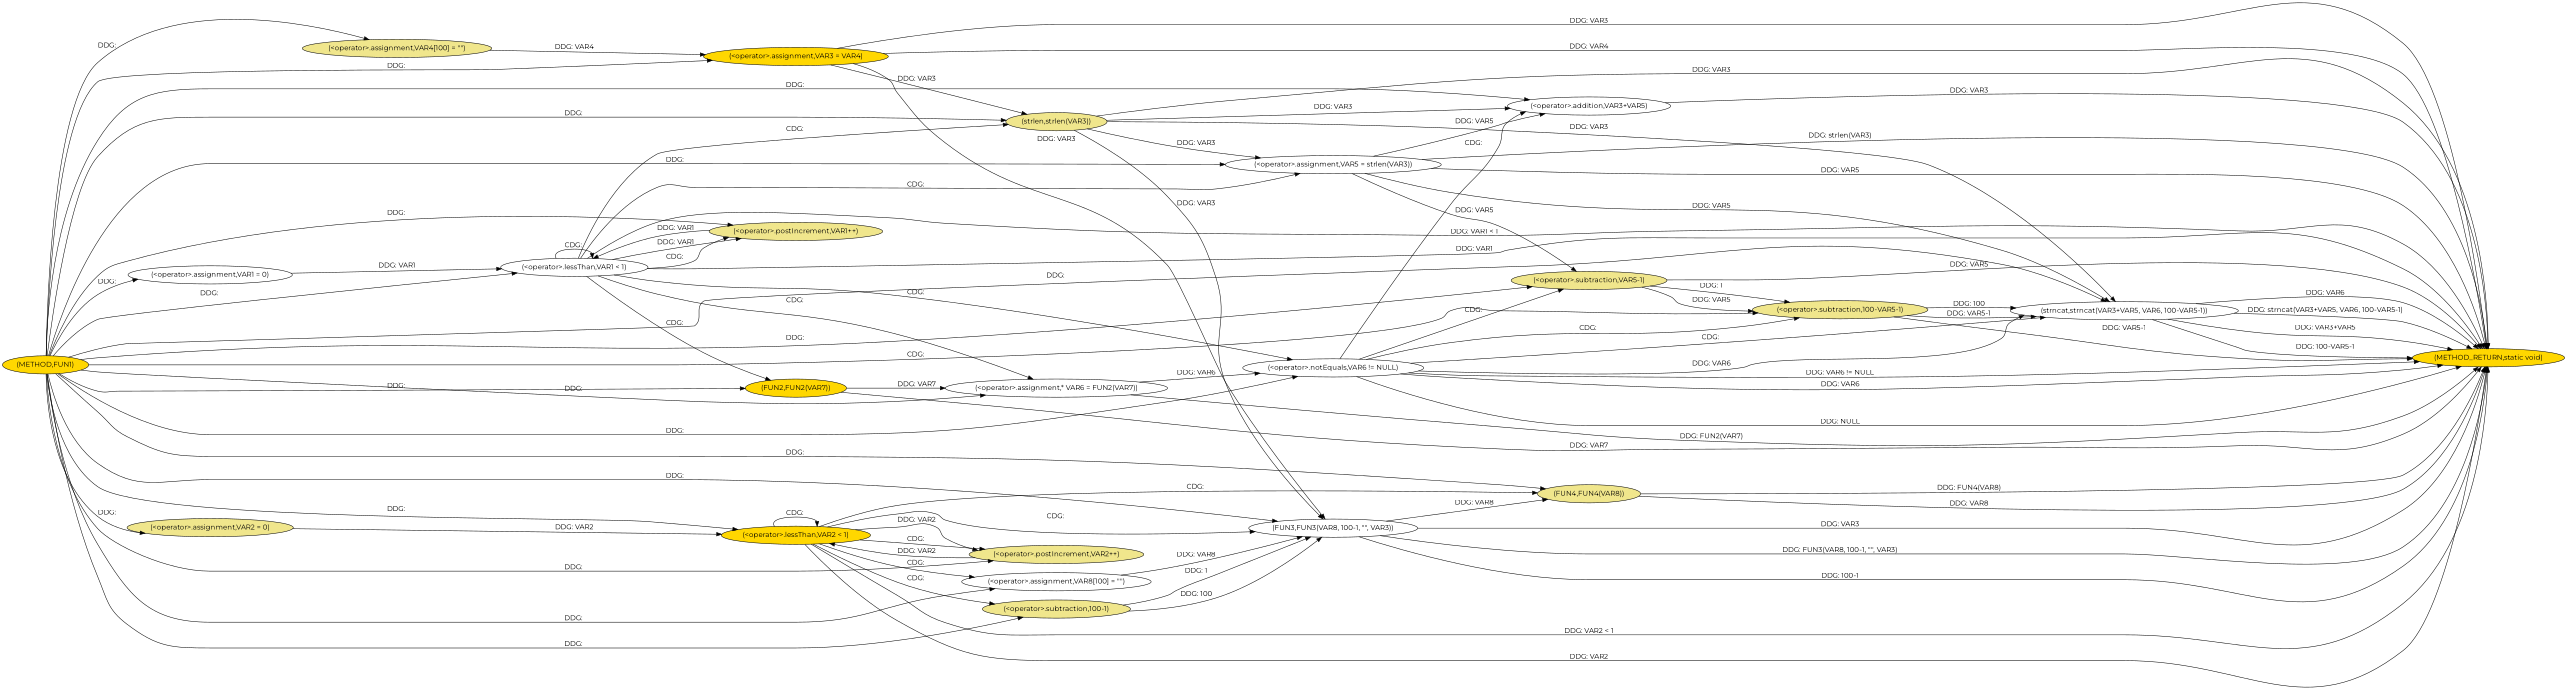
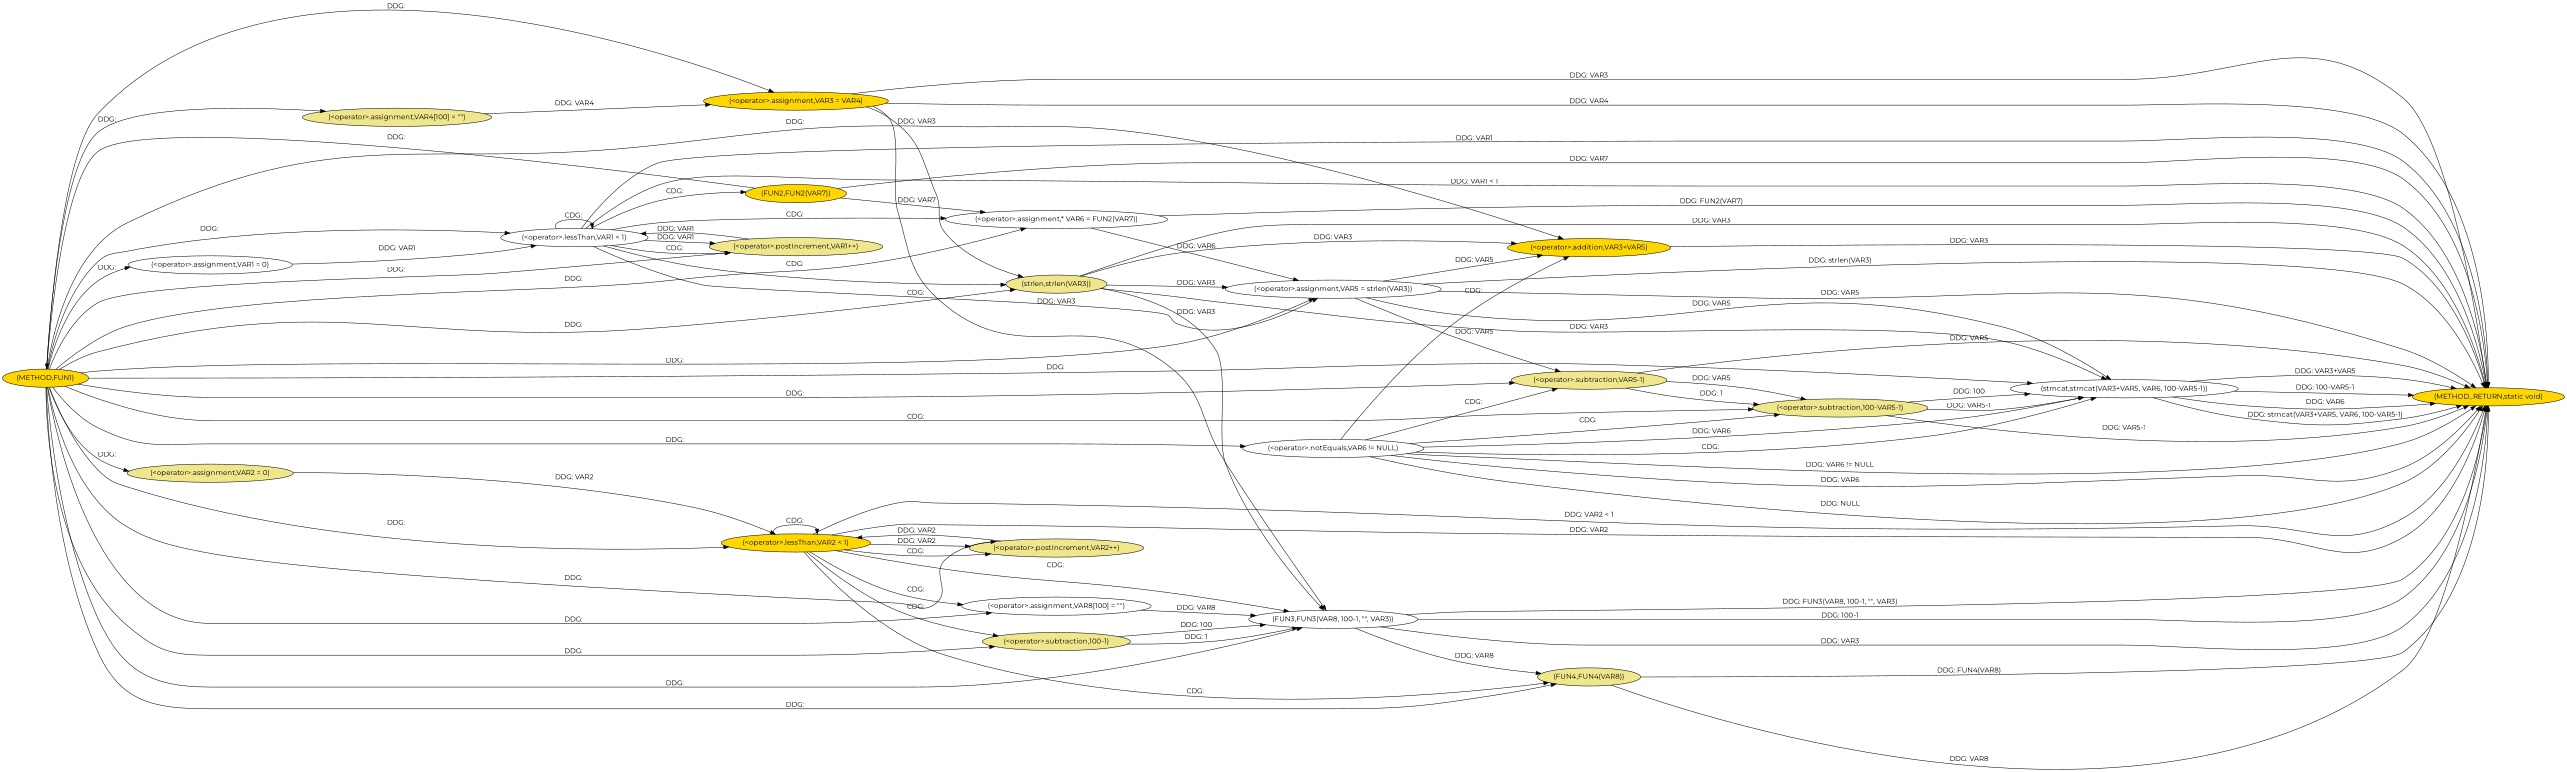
  digraph {
    fontname=Montserrat
    rankdir=LR
    node [fillcolor=khaki fontname=Montserrat style=filled]
    edge [fontname=Montserrat]
    n1 [fillcolor=gold label="(METHOD,FUN1)"]
    n2 [label="(<operator>.assignment,VAR4[100] = \"\")"]
    n3 [fillcolor=gold label="(<operator>.assignment,VAR3 = VAR4)"]
    n4 [fillcolor=white label="(<operator>.assignment,VAR1 = 0)"]
    n5 [fillcolor=white label="(<operator>.lessThan,VAR1 < 1)"]
    n6 [label="(<operator>.postIncrement,VAR1++)"]
    n7 [fillcolor=white label="(<operator>.assignment,VAR5 = strlen(VAR3))"]
    n8 [label="(strlen,strlen(VAR3))"]
    n9 [fillcolor=white label="(<operator>.assignment,* VAR6 = FUN2(VAR7))"]
    n10 [fillcolor=gold label="(FUN2,FUN2(VAR7))"]
    n11 [fillcolor=white label="(<operator>.notEquals,VAR6 != NULL)"]
    n12 [fillcolor=white label="(strncat,strncat(VAR3+VAR5, VAR6, 100-VAR5-1))"]
-   n13 [fillcolor=white label="(<operator>.addition,VAR3+VAR5)"]
+   n13 [fillcolor=gold label="(<operator>.addition,VAR3+VAR5)"]
    n14 [label="(<operator>.subtraction,100-VAR5-1)"]
    n15 [label="(<operator>.subtraction,VAR5-1)"]
    n16 [label="(<operator>.assignment,VAR2 = 0)"]
    n17 [fillcolor=gold label="(<operator>.lessThan,VAR2 < 1)"]
    n18 [label="(<operator>.postIncrement,VAR2++)"]
    n19 [fillcolor=white label="(<operator>.assignment,VAR8[100] = \"\")"]
    n20 [fillcolor=white label="(FUN3,FUN3(VAR8, 100-1, \"\", VAR3))"]
    n21 [label="(<operator>.subtraction,100-1)"]
    n22 [label="(FUN4,FUN4(VAR8))"]
    n23 [fillcolor=gold label="(METHOD_RETURN,static void)"]
    n1 -> n2 [label="DDG: "]
    n1 -> n3 [label="DDG: "]
    n1 -> n4 [label="DDG: "]
    n1 -> n5 [label="DDG: "]
    n1 -> n6 [label="DDG: "]
    n1 -> n7 [label="DDG: "]
    n1 -> n8 [label="DDG: "]
    n1 -> n9 [label="DDG: "]
-   n1 -> n10 [label="DDG: "]
+   n10 -> n1 [label="DDG: "]
    n1 -> n11 [label="DDG: "]
    n1 -> n12 [label="DDG: "]
    n1 -> n13 [label="DDG: "]
    n1 -> n14 [label="CDG: "]
    n1 -> n15 [label="DDG: "]
    n1 -> n16 [label="DDG: "]
    n1 -> n17 [label="DDG: "]
    n1 -> n18 [label="DDG: "]
    n1 -> n19 [label="DDG: "]
    n1 -> n20 [label="DDG: "]
    n1 -> n21 [label="DDG: "]
    n1 -> n22 [label="DDG: "]
    n2 -> n3 [label="DDG: VAR4"]
    n3 -> n8 [label="DDG: VAR3"]
    n3 -> n20 [label="DDG: VAR3"]
    n3 -> n23 [label="DDG: VAR3"]
    n3 -> n23 [label="DDG: VAR4"]
    n4 -> n5 [label="DDG: VAR1"]
    n5 -> n5 [label="CDG: "]
    n5 -> n6 [label="DDG: VAR1"]
    n5 -> n6 [label="CDG: "]
    n5 -> n7 [label="CDG: "]
    n5 -> n8 [label="CDG: "]
    n5 -> n9 [label="CDG: "]
    n5 -> n10 [label="CDG: "]
-   n5 -> n11 [label="CDG: "]
    n5 -> n23 [label="DDG: VAR1"]
    n5 -> n23 [label="DDG: VAR1 < 1"]
    n6 -> n5 [label="DDG: VAR1"]
    n7 -> n12 [label="DDG: VAR5"]
    n7 -> n13 [label="DDG: VAR5"]
    n7 -> n15 [label="DDG: VAR5"]
    n7 -> n23 [label="DDG: strlen(VAR3)"]
    n7 -> n23 [label="DDG: VAR5"]
    n8 -> n7 [label="DDG: VAR3"]
    n8 -> n12 [label="DDG: VAR3"]
    n8 -> n13 [label="DDG: VAR3"]
    n8 -> n20 [label="DDG: VAR3"]
    n8 -> n23 [label="DDG: VAR3"]
-   n9 -> n11 [label="DDG: VAR6"]
+   n9 -> n7 [label="DDG: VAR6"]
    n9 -> n23 [label="DDG: FUN2(VAR7)"]
    n10 -> n9 [label="DDG: VAR7"]
    n10 -> n23 [label="DDG: VAR7"]
    n11 -> n12 [label="DDG: VAR6"]
    n11 -> n12 [label="CDG: "]
    n11 -> n13 [label="CDG: "]
    n11 -> n14 [label="CDG: "]
    n11 -> n15 [label="CDG: "]
    n11 -> n23 [label="DDG: VAR6 != NULL"]
    n11 -> n23 [label="DDG: VAR6"]
    n11 -> n23 [label="DDG: NULL"]
    n12 -> n23 [label="DDG: VAR6"]
    n12 -> n23 [label="DDG: strncat(VAR3+VAR5, VAR6, 100-VAR5-1)"]
    n12 -> n23 [label="DDG: VAR3+VAR5"]
    n12 -> n23 [label="DDG: 100-VAR5-1"]
    n13 -> n23 [label="DDG: VAR3"]
    n14 -> n12 [label="DDG: 100"]
    n14 -> n12 [label="DDG: VAR5-1"]
    n14 -> n23 [label="DDG: VAR5-1"]
    n15 -> n14 [label="DDG: VAR5"]
    n15 -> n14 [label="DDG: 1"]
    n15 -> n23 [label="DDG: VAR5"]
    n16 -> n17 [label="DDG: VAR2"]
    n17 -> n17 [label="CDG: "]
    n17 -> n18 [label="DDG: VAR2"]
    n17 -> n18 [label="CDG: "]
    n17 -> n19 [label="CDG: "]
    n17 -> n20 [label="CDG: "]
    n17 -> n21 [label="CDG: "]
    n17 -> n22 [label="CDG: "]
    n17 -> n23 [label="DDG: VAR2 < 1"]
    n17 -> n23 [label="DDG: VAR2"]
    n18 -> n17 [label="DDG: VAR2"]
    n19 -> n20 [label="DDG: VAR8"]
    n20 -> n22 [label="DDG: VAR8"]
    n20 -> n23 [label="DDG: VAR3"]
    n20 -> n23 [label="DDG: FUN3(VAR8, 100-1, \"\", VAR3)"]
    n20 -> n23 [label="DDG: 100-1"]
    n21 -> n20 [label="DDG: 100"]
    n21 -> n20 [label="DDG: 1"]
    n22 -> n23 [label="DDG: FUN4(VAR8)"]
    n22 -> n23 [label="DDG: VAR8"]
  }
